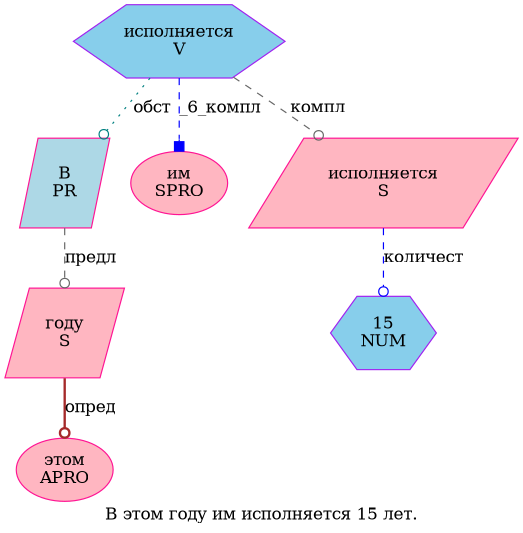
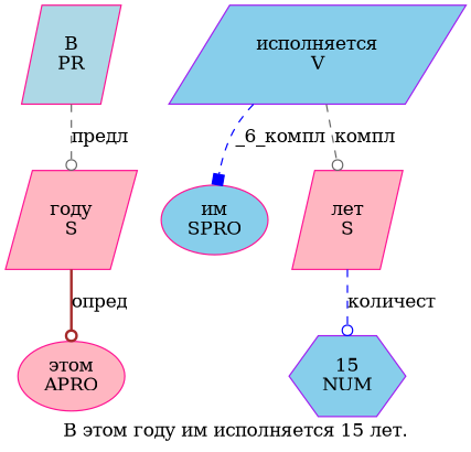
  digraph {
    label="В этом году им исполняется 15 лет."
    node [color=deeppink fillcolor=lightpink penwidth=1 shape=parallelogram style=filled]
    edge [arrowhead=odot color=gray40 style=dashed]
    n1 [fillcolor=lightblue label="В\nPR"]
    n2 [label="году\nS"]
    n3 [label="этом\nAPRO" shape=ellipse]
-   n4 [label="им\nSPRO" shape=ellipse]
-   n5 [color=purple fillcolor=skyblue label="исполняется\nV" shape=hexagon]
-   n6 [label="исполняется\nS"]
+   n4 [fillcolor=skyblue label="им\nSPRO" shape=ellipse]
+   n5 [color=purple fillcolor=skyblue label="исполняется\nV"]
+   n6 [label="лет\nS"]
    n7 [color=purple fillcolor=skyblue label="15\nNUM" shape=hexagon]
    n1 -> n2 [label="предл"]
    n2 -> n3 [color=brown label="опред" style=bold]
-   n5 -> n1 [color=teal label="обст" style=dotted]
    n5 -> n4 [arrowhead=box color=blue label="_6_компл"]
    n5 -> n6 [label="компл"]
    n6 -> n7 [color=blue label="количест"]
  }
